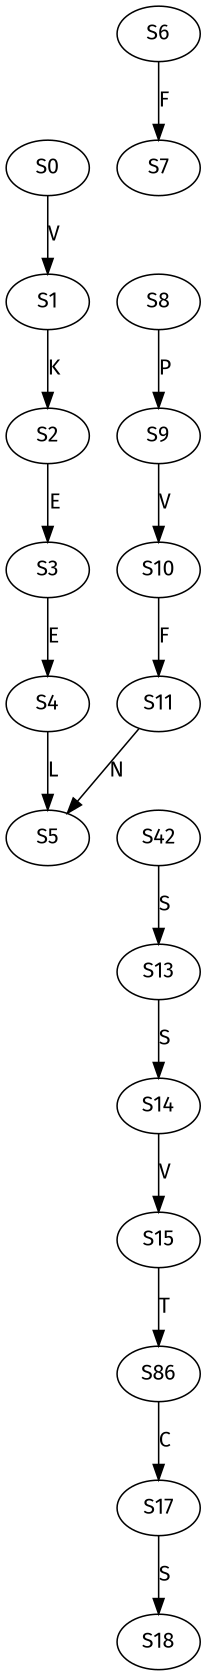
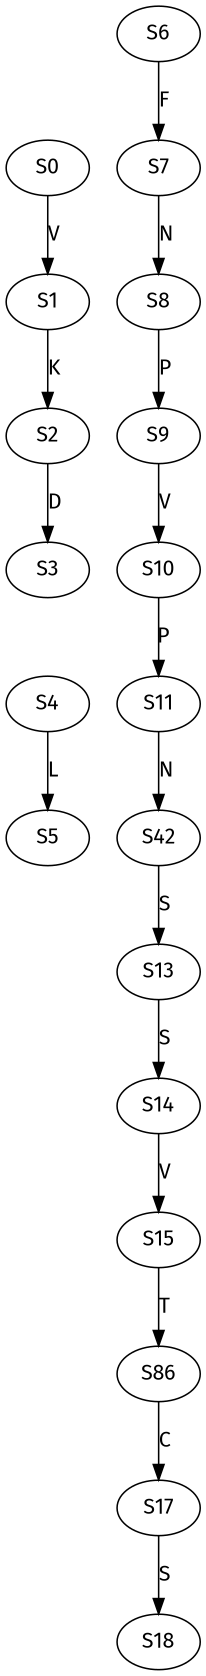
  strict digraph {
    fontname="Fira Sans"
    node [fontname="Fira Sans"]
    edge [fontname="Fira Sans"]
    S0
    S1
    S2
    S3
    S4
    S5
    S6
    S7
    S8
    S9
    S10
    S11
    n13 [label=S42]
    S13
    S14
    S15
    n17 [label=S86]
    S17
    S18
    S0 -> S1 [label=V]
    S1 -> S2 [label=K]
-   S2 -> S3 [label=E]
-   S3 -> S4 [label=E]
+   S2 -> S3 [label=D]
    S4 -> S5 [label=L]
    S6 -> S7 [label=F]
+   S7 -> S8 [label=N]
    S8 -> S9 [label=P]
    S9 -> S10 [label=V]
-   S10 -> S11 [label=F]
-   S11 -> S5 [label=N]
+   S10 -> S11 [label=P]
+   S11 -> n13 [label=N]
    n13 -> S13 [label=S]
    S13 -> S14 [label=S]
    S14 -> S15 [label=V]
    S15 -> n17 [label=T]
    n17 -> S17 [label=C]
    S17 -> S18 [label=S]
  }
